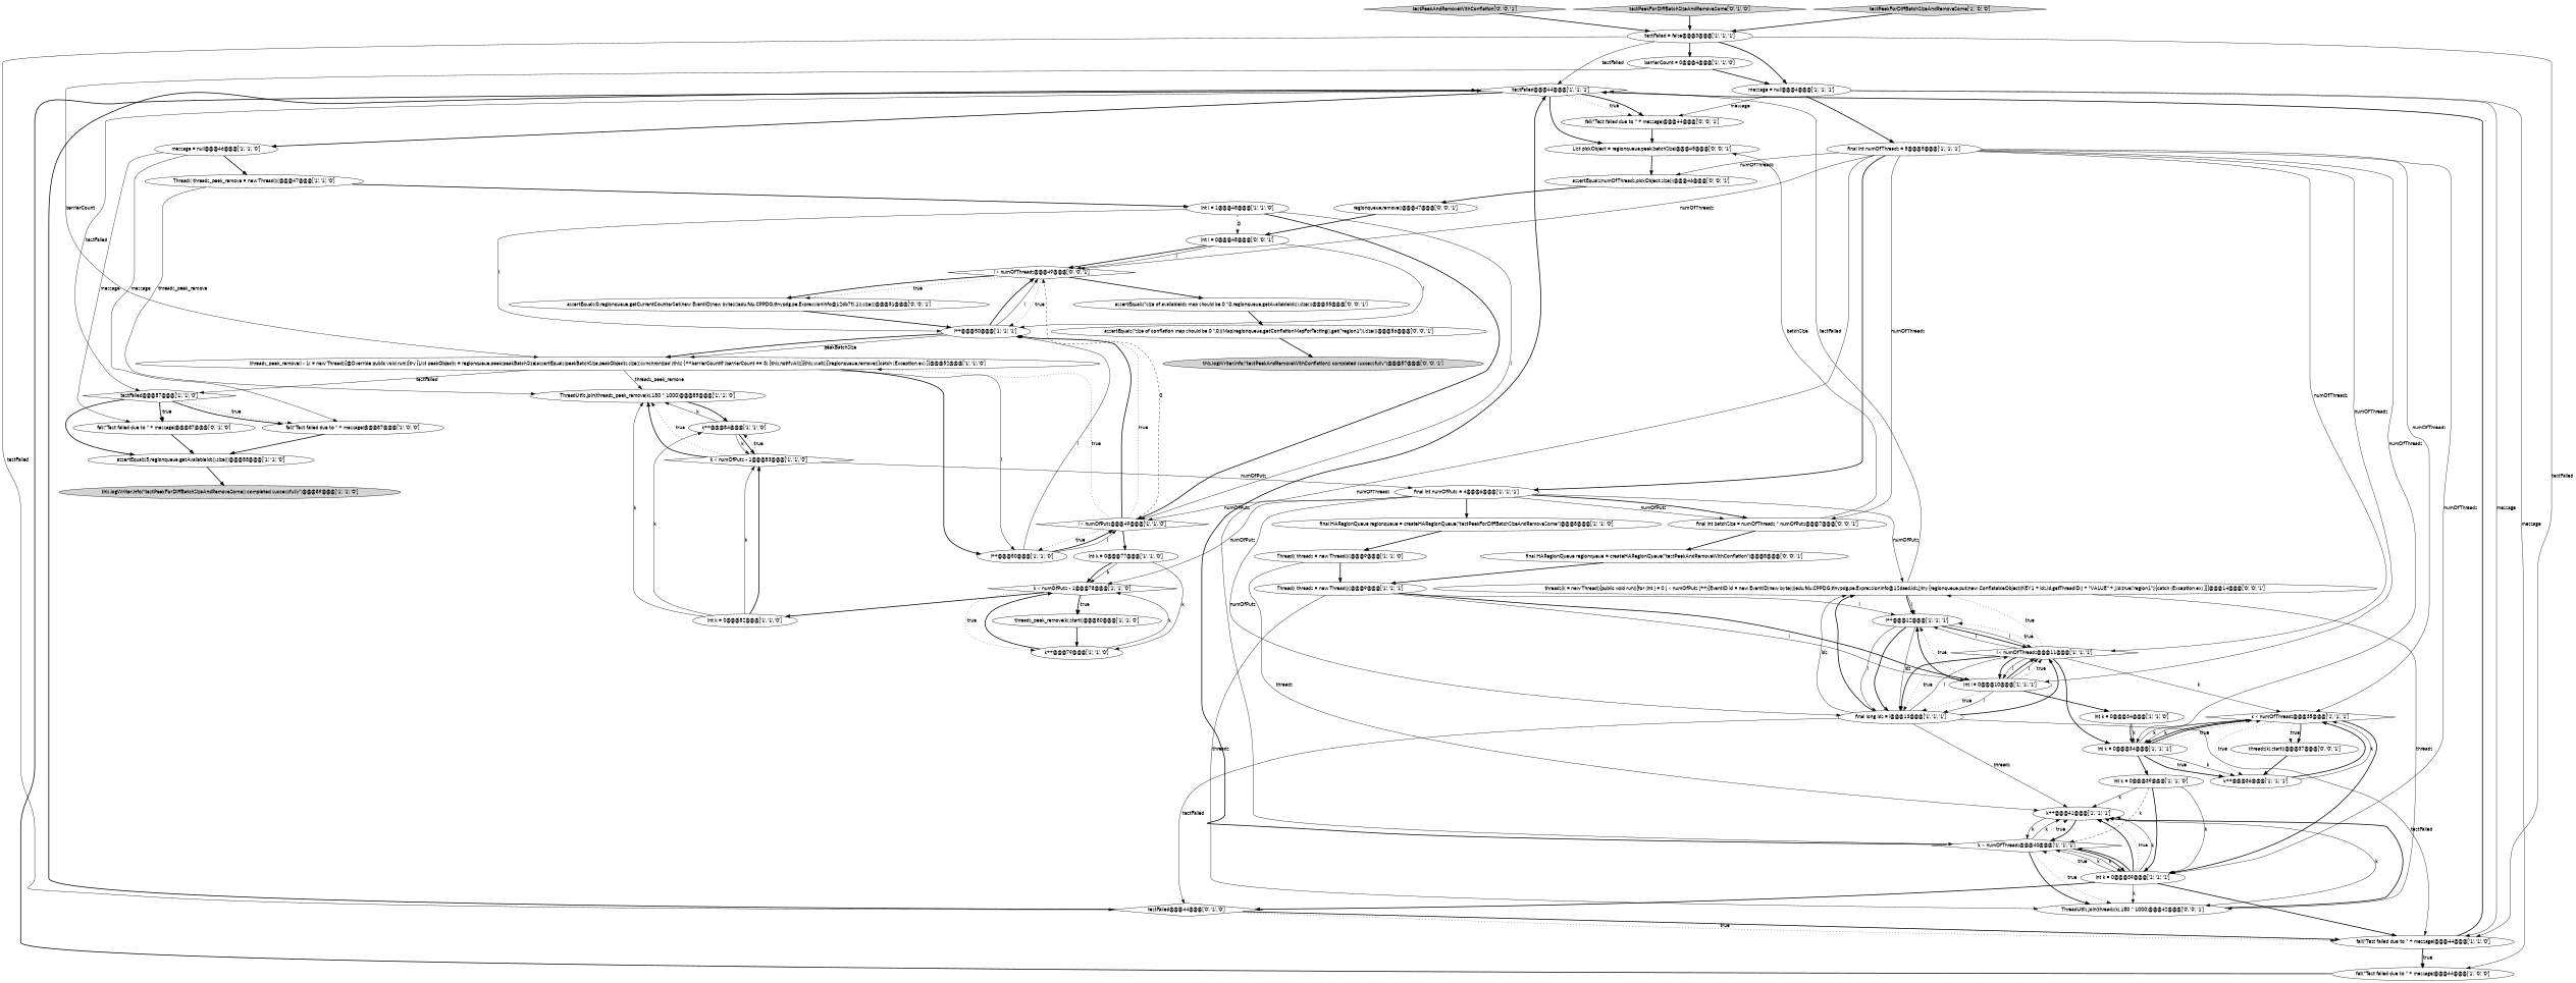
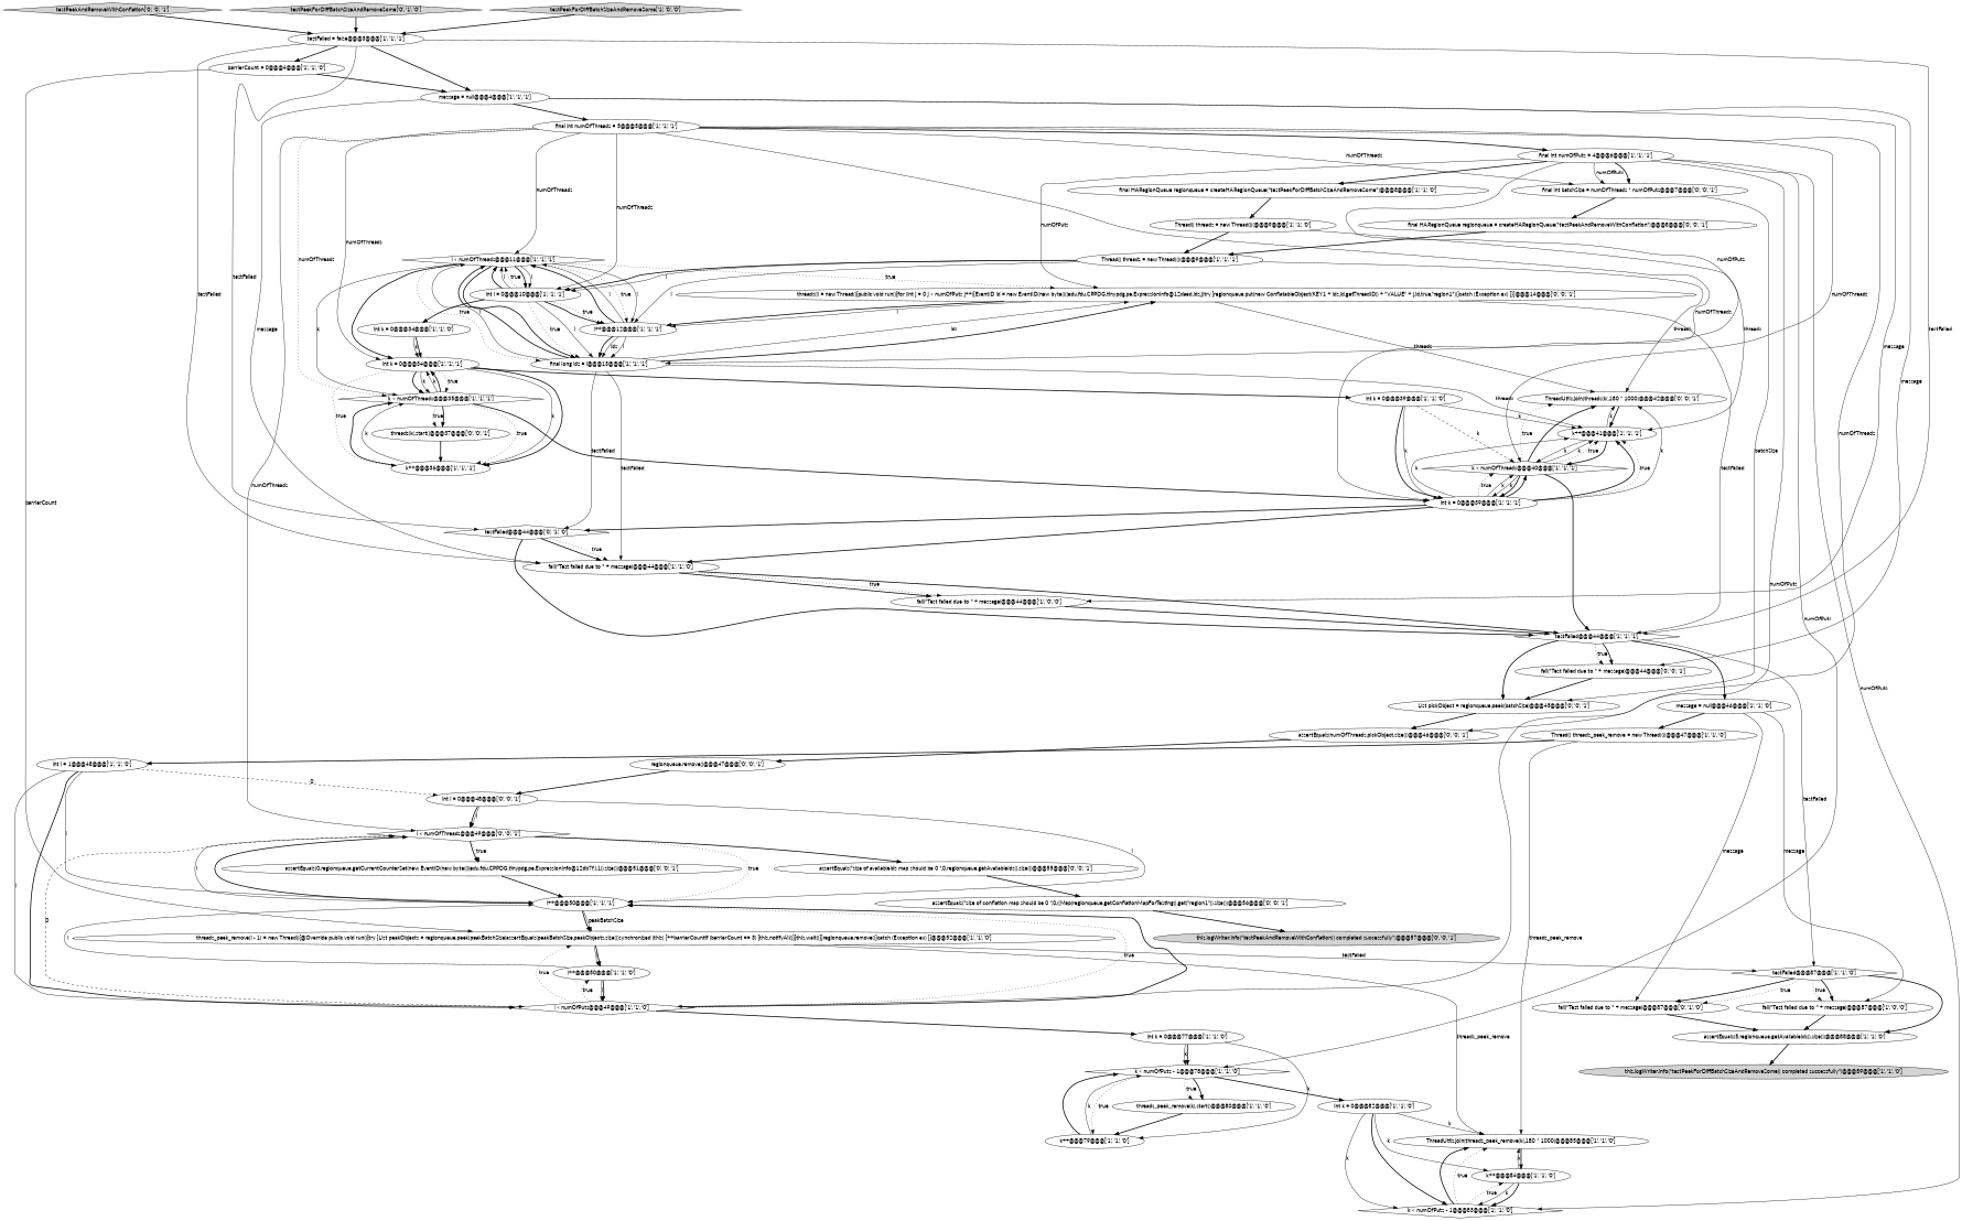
  digraph {
    fontname=Lato
    node [fillcolor=white fontname=Lato shape=ellipse style=filled]
    edge [fontname=Lato style=bold]
    n1 [fillcolor=lightgray label="testPeekAndRemoveWithConflation['0', '0', '1']" shape=diamond]
    n2 [label="testFailed = false@@@3@@@['1', '1', '1']"]
    n3 [label="testFailed@@@44@@@['1', '1', '1']" shape=diamond]
    n4 [label="testFailed@@@44@@@['0', '1', '0']" shape=diamond]
    n5 [label="fail(\"Test failed due to \" + message)@@@44@@@['1', '1', '0']"]
    n6 [label="barrierCount = 0@@@4@@@['1', '1', '0']"]
    n7 [label="message = null@@@4@@@['1', '1', '1']"]
    n8 [label="threads(i( = new Thread(){public void run(){for (int j = 0 j < numOfPuts j++){EventID id = new EventID(new byte((((edu.fdu.CPPDG.tinypdg.pe.ExpressionInfo@12daed,ids,j)try {regionqueue.put(new ConflatableObject(KEY1 + ids,id.getThreadID() + \"VALUE\" + j,id,true,\"region1\"))}catch (Exception ex) }}}@@@14@@@['0', '0', '1']"]
    n9 [label="ThreadUtils.join(threads(k(,180 * 1000)@@@42@@@['0', '0', '1']"]
    n10 [label="i++@@@12@@@['1', '1', '1']"]
    n11 [label="k++@@@41@@@['1', '1', '1']"]
    n12 [label="i < numOfThreads@@@11@@@['1', '1', '1']" shape=diamond]
    n13 [label="final long ids = i@@@13@@@['1', '1', '1']"]
    n14 [label="testFailed@@@87@@@['1', '1', '0']" shape=diamond]
    n15 [label="List pickObject = regionqueue.peek(batchSize)@@@45@@@['0', '0', '1']"]
    n16 [label="fail(\"Test failed due to \" + message)@@@44@@@['0', '0', '1']"]
    n17 [label="message = null@@@46@@@['1', '1', '0']"]
    n18 [label="int i = 0@@@10@@@['1', '1', '1']"]
    n19 [label="int k = 0@@@34@@@['1', '1', '1']"]
    n20 [label="k < numOfThreads@@@35@@@['1', '1', '1']" shape=diamond]
    n21 [label="int k = 0@@@34@@@['1', '1', '0']"]
    n22 [label="k++@@@36@@@['1', '1', '1']"]
    n23 [label="int k = 0@@@39@@@['1', '1', '0']"]
    n24 [label="fail(\"Test failed due to \" + message)@@@44@@@['1', '0', '0']"]
    n25 [label="fail(\"Test failed due to \" + message)@@@87@@@['1', '0', '0']"]
    n26 [label="assertEquals(5,regionqueue.getAvailableIds().size())@@@88@@@['1', '1', '0']"]
    n27 [fillcolor=lightgray label="this.logWriter.info(\"testPeekForDiffBatchSizeAndRemoveSome() completed successfully\")@@@89@@@['1', '1', '0']"]
    n28 [label="final int numOfPuts = 4@@@6@@@['1', '1', '1']"]
    n29 [label="k < numOfPuts - 1@@@83@@@['1', '1', '0']" shape=diamond]
    n30 [label="i < numOfPuts@@@49@@@['1', '1', '0']" shape=diamond]
    n31 [label="k < numOfPuts - 1@@@78@@@['1', '1', '0']" shape=diamond]
    n32 [label="final HARegionQueue regionqueue = createHARegionQueue(\"testPeekForDiffBatchSizeAndRemoveSome\")@@@8@@@['1', '1', '0']"]
    n33 [label="final int batchSize = numOfThreads * numOfPuts@@@7@@@['0', '0', '1']"]
    n34 [label="ThreadUtils.join(threads_peek_remove(k(,180 * 1000)@@@85@@@['1', '1', '0']"]
    n35 [label="k++@@@84@@@['1', '1', '0']"]
    n36 [label="i < numOfThreads@@@49@@@['0', '0', '1']" shape=diamond]
    n37 [label="threads_peek_remove(i - 1( = new Thread(){@Override public void run(){try {List peakObjects = regionqueue.peek(peakBatchSize)assertEquals(peakBatchSize,peakObjects.size())synchronized (this) {++barrierCountif (barrierCount == 3) {this.notifyAll()}{this.wait()}}regionqueue.remove()}catch (Exception ex) }}@@@52@@@['1', '1', '0']"]
    n38 [label="i++@@@50@@@['1', '1', '0']"]
    n39 [label="i++@@@50@@@['1', '1', '1']"]
    n40 [label="int k = 0@@@77@@@['1', '1', '0']"]
    n41 [label="int k = 0@@@82@@@['1', '1', '0']"]
    n42 [label="threads_peek_remove(k(.start()@@@80@@@['1', '1', '0']"]
    n43 [label="k++@@@79@@@['1', '1', '0']"]
    n44 [label="Thread(( threads = new Thread((((@@@9@@@['1', '1', '0']"]
    n45 [label="final HARegionQueue regionqueue = createHARegionQueue(\"testPeekAndRemoveWithConflation\")@@@8@@@['0', '0', '1']"]
    n46 [label="Thread(( threads = new Thread((((@@@9@@@['1', '1', '1']"]
    n47 [label="final int numOfThreads = 5@@@5@@@['1', '1', '1']"]
    n48 [label="int k = 0@@@39@@@['1', '1', '1']"]
    n49 [label="k < numOfThreads@@@40@@@['1', '1', '1']" shape=diamond]
    n50 [label="assertEquals(numOfThreads,pickObject.size())@@@46@@@['0', '0', '1']"]
    n51 [label="threads(k(.start()@@@37@@@['0', '0', '1']"]
    n52 [label="assertEquals(0,regionqueue.getCurrentCounterSet(new EventID(new byte((((edu.fdu.CPPDG.tinypdg.pe.ExpressionInfo@12db7f,i,1)).size())@@@51@@@['0', '0', '1']"]
    n53 [label="assertEquals(\"size of availableIds map should be 0 \",0,regionqueue.getAvailableIds().size())@@@55@@@['0', '0', '1']"]
    n54 [label="regionqueue.remove()@@@47@@@['0', '0', '1']"]
    n55 [label="fail(\"Test failed due to \" + message)@@@87@@@['0', '1', '0']"]
    n56 [fillcolor=lightgray label="this.logWriter.info(\"testPeekAndRemoveWithConflation() completed successfully\")@@@57@@@['0', '0', '1']"]
    n57 [fillcolor=lightgray label="testPeekForDiffBatchSizeAndRemoveSome['0', '1', '0']" shape=diamond]
    n58 [label="Thread(( threads_peek_remove = new Thread((((@@@47@@@['1', '1', '0']"]
    n59 [label="int i = 1@@@48@@@['1', '1', '0']"]
    n60 [label="int i = 0@@@48@@@['0', '0', '1']"]
    n61 [fillcolor=lightgray label="testPeekForDiffBatchSizeAndRemoveSome['1', '0', '0']" shape=diamond]
    n62 [label="assertEquals(\"size of conflation map should be 0 \",0,((Map)regionqueue.getConflationMapForTesting().get(\"region1\")).size())@@@56@@@['0', '0', '1']"]
    n1 -> n2
    n2 -> n3 [label=testFailed style=solid]
    n2 -> n4 [label=testFailed style=solid]
    n2 -> n5 [label=testFailed style=solid]
    n2 -> n6
    n2 -> n7
    n3 -> n14 [label=testFailed style=solid]
    n3 -> n15
    n3 -> n16 [label=true style=dotted]
    n3 -> n16
    n3 -> n17
    n4 -> n3
    n4 -> n5
    n4 -> n5 [label=true style=dotted]
    n5 -> n3
    n5 -> n24
    n5 -> n24 [label=true style=dotted]
    n6 -> n7
    n6 -> n37 [label=barrierCount style=solid]
    n7 -> n5 [label=message style=solid]
    n7 -> n16 [label=message style=solid]
    n7 -> n24 [label=message style=solid]
    n7 -> n47
    n8 -> n3 [label=testFailed style=solid]
    n8 -> n9 [label=threads style=solid]
    n8 -> n10
    n8 -> n10 [label=i style=solid]
    n9 -> n11
    n10 -> n12
    n10 -> n12 [label=i style=solid]
    n10 -> n13 [label=i style=solid]
    n10 -> n13
    n10 -> n13 [label=ids style=solid]
    n11 -> n9 [label=k style=solid]
    n11 -> n49
    n11 -> n49 [label=k style=solid]
    n12 -> n8 [label=true style=dotted]
    n12 -> n10 [label=true style=dotted]
    n12 -> n10 [label=i style=solid]
    n12 -> n13
    n12 -> n13 [label=true style=dotted]
    n12 -> n18
    n12 -> n18 [label=i style=solid]
    n12 -> n19
    n12 -> n20 [label=k style=solid]
    n13 -> n4 [label=testFailed style=solid]
    n13 -> n5 [label=testFailed style=solid]
    n13 -> n8 [label=ids style=solid]
    n13 -> n8
    n13 -> n11 [label=threads style=solid]
    n13 -> n12 [label=i style=solid]
    n13 -> n12
    n14 -> n25
    n14 -> n25 [label=true style=dotted]
    n14 -> n26
    n14 -> n55 [label=true style=dotted]
    n14 -> n55
    n15 -> n50
    n16 -> n15
    n17 -> n25 [label=message style=solid]
    n17 -> n55 [label=message style=solid]
    n17 -> n58
    n18 -> n10
    n18 -> n10 [label=true style=dotted]
    n18 -> n12
    n18 -> n12 [label=i style=solid]
    n18 -> n12 [label=true style=dotted]
    n18 -> n13 [label=true style=dotted]
    n18 -> n13 [label=i style=solid]
    n18 -> n21
    n19 -> n20 [label=true style=dotted]
    n19 -> n20
    n19 -> n20 [label=k style=solid]
    n19 -> n22 [label=k style=solid]
    n19 -> n22
    n19 -> n22 [label=true style=dotted]
    n19 -> n23
    n20 -> n19 [label=k style=solid]
    n20 -> n19
    n20 -> n22 [label=true style=dotted]
    n20 -> n48
    n20 -> n51 [label=true style=dotted]
    n20 -> n51
    n21 -> n19 [label=k style=solid]
    n21 -> n19
    n22 -> n20
    n22 -> n20 [label=k style=solid]
    n23 -> n11 [label=k style=solid]
    n23 -> n48 [label=k style=solid]
    n23 -> n48
    n23 -> n49 [label=k style=dashed]
    n24 -> n3
    n25 -> n26
    n26 -> n27
    n28 -> n8 [label=numOfPuts style=solid]
    n28 -> n13 [label=numOfPuts style=solid]
-   n29 -> n28 [label=numOfPuts style=solid]
+   n28 -> n29 [label=numOfPuts style=solid]
    n28 -> n30 [label=numOfPuts style=solid]
    n28 -> n31 [label=numOfPuts style=solid]
    n28 -> n32
    n28 -> n33 [label=numOfPuts style=solid]
    n28 -> n33
    n29 -> n34
    n29 -> n34 [label=true style=dotted]
    n29 -> n35 [label=true style=dotted]
    n30 -> n36 [label=0 style=dashed]
    n30 -> n37 [label=true style=dotted]
    n30 -> n38 [label=true style=dotted]
    n30 -> n39
    n30 -> n39 [label=true style=dotted]
    n30 -> n40
    n31 -> n41
    n31 -> n42
    n31 -> n42 [label=true style=dotted]
    n31 -> n43 [label=true style=dotted]
    n32 -> n44
    n33 -> n15 [label=batchSize style=solid]
    n33 -> n45
    n34 -> n35
    n35 -> n29
    n35 -> n29 [label=k style=solid]
    n35 -> n34 [label=k style=solid]
    n36 -> n39 [label=true style=dotted]
    n36 -> n52 [label=true style=dotted]
    n36 -> n52
    n36 -> n53
    n37 -> n14 [label=testFailed style=solid]
    n37 -> n34 [label=threads_peek_remove style=solid]
    n37 -> n38
    n37 -> n38 [label=i style=solid]
    n38 -> n30
    n38 -> n30 [label=i style=solid]
    n38 -> n39 [label=i style=solid]
    n39 -> n36 [label=i style=solid]
    n39 -> n36
    n39 -> n37 [label=peakBatchSize style=solid]
    n39 -> n37
    n40 -> n31 [label=k style=solid]
    n40 -> n31
    n40 -> n43 [label=k style=solid]
    n41 -> n29 [label=k style=solid]
    n41 -> n29
    n41 -> n34 [label=k style=solid]
    n41 -> n35 [label=k style=solid]
    n42 -> n43
    n43 -> n31
    n43 -> n31 [label=k style=solid]
    n44 -> n11 [label=threads style=solid]
    n44 -> n46
    n45 -> n46
    n46 -> n9 [label=threads style=solid]
    n46 -> n10 [label=i style=solid]
    n46 -> n18 [label=i style=solid]
    n46 -> n18
    n47 -> n12 [label=numOfThreads style=solid]
    n47 -> n18 [label=numOfThreads style=solid]
    n47 -> n19 [label=numOfThreads style=solid]
-   n47 -> n20 [label=numOfThreads style=solid]
+   n47 -> n20 [label=numOfThreads style=dotted]
    n47 -> n28
    n47 -> n33 [label=numOfThreads style=solid]
    n47 -> n36 [label=numOfThreads style=solid]
    n47 -> n48 [label=numOfThreads style=solid]
    n47 -> n49 [label=numOfThreads style=solid]
    n47 -> n50 [label=numOfThreads style=solid]
    n48 -> n4
    n48 -> n5
    n48 -> n9 [label=k style=solid]
    n48 -> n11
    n48 -> n11 [label=true style=dotted]
    n48 -> n11 [label=k style=solid]
    n48 -> n49
    n48 -> n49 [label=true style=dotted]
    n48 -> n49 [label=k style=solid]
    n49 -> n3
    n49 -> n9 [label=true style=dotted]
    n49 -> n9
    n49 -> n11 [label=k style=solid]
    n49 -> n11 [label=true style=dotted]
    n49 -> n48
    n49 -> n48 [label=k style=solid]
    n50 -> n54
    n51 -> n22
    n52 -> n39
    n53 -> n62
    n54 -> n60
    n55 -> n26
    n57 -> n2
    n58 -> n34 [label=threads_peek_remove style=solid]
    n58 -> n59
    n59 -> n30
    n59 -> n30 [label=i style=solid]
    n59 -> n39 [label=i style=solid]
    n59 -> n60 [label=0 style=dashed]
    n60 -> n36
    n60 -> n36 [label=i style=solid]
    n60 -> n39 [label=i style=solid]
    n61 -> n2
    n62 -> n56
  }
